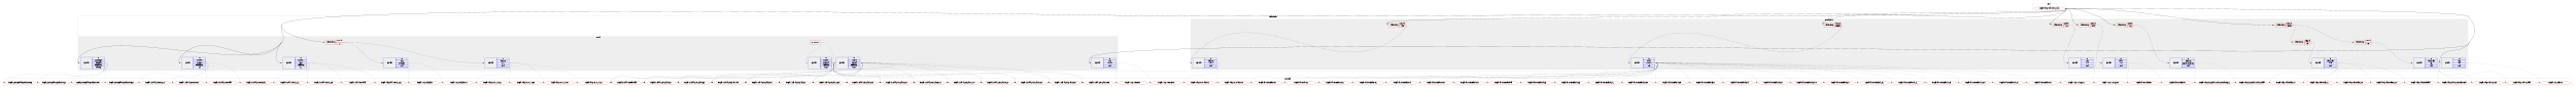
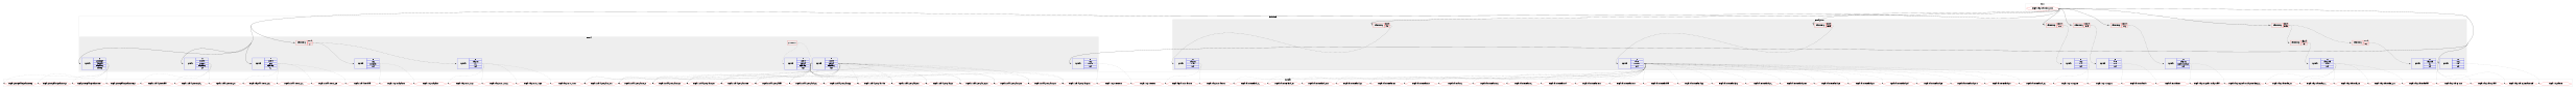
  digraph {
    compound=true
    concentrate=true
    fontname=Helvetica
    fontsize=10
    newrank=true
    rankdir=TB
    ranksep=1.5
    node [color=red fontname=Helvetica fontsize=10]
    edge [arrowhead=vee headport=w style=dotted tailport=e weight=100]
    n1 [label="portage://media-video/motion-4.1.1-r1" width=4]
    n2 [color=blue label=<<TABLE BORDER="0" CELLBORDER="1" CELLSPACING="0" CELLPADDING="4" WIDTH="220"><TR><TD ROWSPAN="6" CELLPADDING="30">pack_dep</TD></TR><TR><TD WIDTH="110">no</TD></TR><TR><TD>sys-devel</TD></TR><TR><TD>automake</TD></TR><TR><TD>greaterequal</TD></TR><TR><TD>1.16.1</TD></TR></TABLE>> shape=none]
    n3 [color=blue label=<<TABLE BORDER="0" CELLBORDER="1" CELLSPACING="0" CELLPADDING="4" WIDTH="220"><TR><TD ROWSPAN="6" CELLPADDING="30">pack_dep</TD></TR><TR><TD WIDTH="110">no</TD></TR><TR><TD>sys-devel</TD></TR><TR><TD>automake</TD></TR><TR><TD>greaterequal</TD></TR><TR><TD>1.15.1</TD></TR></TABLE>> shape=none]
    n4 [label=<<TABLE BORDER="0" CELLBORDER="1" CELLSPACING="0" CELLPADDING="4"><TR><TD CELLPADDING="10">any_of_group</TD></TR></TABLE>> shape=none]
    n5 [color=blue label=<<TABLE BORDER="0" CELLBORDER="1" CELLSPACING="0" CELLPADDING="4" WIDTH="220"><TR><TD ROWSPAN="6" CELLPADDING="30">pack_dep</TD></TR><TR><TD WIDTH="110">no</TD></TR><TR><TD>media-libs</TD></TR><TR><TD>libv4l</TD></TR><TR><TD>none</TD></TR><TR><TD></TD></TR></TABLE>> shape=none]
    n6 [color=blue label=<<TABLE BORDER="0" CELLBORDER="1" CELLSPACING="0" CELLPADDING="4" WIDTH="220"><TR><TD ROWSPAN="6" CELLPADDING="30">pack_dep</TD></TR><TR><TD WIDTH="110">no</TD></TR><TR><TD>virtual</TD></TR><TR><TD>os-headers</TD></TR><TR><TD>none</TD></TR><TR><TD></TD></TR></TABLE>> shape=none]
    n7 [label=<<TABLE BORDER="0" CELLBORDER="1" CELLSPACING="0" CELLPADDING="4"><TR><TD ROWSPAN="3" CELLPADDING="10">use_conditional</TD></TR><TR><TD>positive</TD></TR><TR><TD>v4l</TD></TR></TABLE>> shape=none]
    n8 [color=blue label=<<TABLE BORDER="0" CELLBORDER="1" CELLSPACING="0" CELLPADDING="4" WIDTH="220"><TR><TD ROWSPAN="6" CELLPADDING="30">pack_dep</TD></TR><TR><TD WIDTH="110">no</TD></TR><TR><TD>app-portage</TD></TR><TR><TD>elt-patches</TD></TR><TR><TD>greaterequal</TD></TR><TR><TD>20170815</TD></TR></TABLE>> shape=none]
    n9 [color=blue label=<<TABLE BORDER="0" CELLBORDER="1" CELLSPACING="0" CELLPADDING="4" WIDTH="220"><TR><TD ROWSPAN="6" CELLPADDING="30">pack_dep</TD></TR><TR><TD WIDTH="110">no</TD></TR><TR><TD>sys-devel</TD></TR><TR><TD>autoconf</TD></TR><TR><TD>greaterequal</TD></TR><TR><TD>2.69</TD></TR></TABLE>> shape=none]
    n10 [color=blue label=<<TABLE BORDER="0" CELLBORDER="1" CELLSPACING="0" CELLPADDING="4" WIDTH="220"><TR><TD ROWSPAN="6" CELLPADDING="30">pack_dep</TD></TR><TR><TD WIDTH="110">no</TD></TR><TR><TD>sys-devel</TD></TR><TR><TD>libtool</TD></TR><TR><TD>greaterequal</TD></TR><TR><TD>2.4</TD></TR></TABLE>> shape=none]
    n11 [color=blue label=<<TABLE BORDER="0" CELLBORDER="1" CELLSPACING="0" CELLPADDING="4" WIDTH="220"><TR><TD ROWSPAN="6" CELLPADDING="30">pack_dep</TD></TR><TR><TD WIDTH="110">no</TD></TR><TR><TD>virtual</TD></TR><TR><TD>pkgconfig</TD></TR><TR><TD>none</TD></TR><TR><TD></TD></TR></TABLE>> shape=none]
    n12 [color=blue label=<<TABLE BORDER="0" CELLBORDER="1" CELLSPACING="0" CELLPADDING="4" WIDTH="220"><TR><TD ROWSPAN="6" CELLPADDING="30">pack_dep</TD></TR><TR><TD WIDTH="110">no</TD></TR><TR><TD>media-video</TD></TR><TR><TD>libav</TD></TR><TR><TD>none</TD></TR><TR><TD></TD></TR></TABLE>> shape=none]
    n13 [label=<<TABLE BORDER="0" CELLBORDER="1" CELLSPACING="0" CELLPADDING="4"><TR><TD ROWSPAN="3" CELLPADDING="10">use_conditional</TD></TR><TR><TD>positive</TD></TR><TR><TD>libav</TD></TR></TABLE>> shape=none]
    n14 [color=blue label=<<TABLE BORDER="0" CELLBORDER="1" CELLSPACING="0" CELLPADDING="4" WIDTH="220"><TR><TD ROWSPAN="6" CELLPADDING="30">pack_dep</TD></TR><TR><TD WIDTH="110">no</TD></TR><TR><TD>media-video</TD></TR><TR><TD>ffmpeg</TD></TR><TR><TD>none</TD></TR><TR><TD></TD></TR></TABLE>> shape=none]
    n15 [label=<<TABLE BORDER="0" CELLBORDER="1" CELLSPACING="0" CELLPADDING="4"><TR><TD ROWSPAN="3" CELLPADDING="10">use_conditional</TD></TR><TR><TD>negative</TD></TR><TR><TD>libav</TD></TR></TABLE>> shape=none]
    n16 [label=<<TABLE BORDER="0" CELLBORDER="1" CELLSPACING="0" CELLPADDING="4"><TR><TD ROWSPAN="3" CELLPADDING="10">use_conditional</TD></TR><TR><TD>positive</TD></TR><TR><TD>ffmpeg</TD></TR></TABLE>> shape=none]
    n17 [color=blue label=<<TABLE BORDER="0" CELLBORDER="1" CELLSPACING="0" CELLPADDING="4" WIDTH="220"><TR><TD ROWSPAN="6" CELLPADDING="30">pack_dep</TD></TR><TR><TD WIDTH="110">no</TD></TR><TR><TD>media-libs</TD></TR><TR><TD>raspberrypi-userland</TD></TR><TR><TD>none</TD></TR><TR><TD></TD></TR></TABLE>> shape=none]
    n18 [label=<<TABLE BORDER="0" CELLBORDER="1" CELLSPACING="0" CELLPADDING="4"><TR><TD ROWSPAN="3" CELLPADDING="10">use_conditional</TD></TR><TR><TD>positive</TD></TR><TR><TD>mmal</TD></TR></TABLE>> shape=none]
    n19 [color=blue label=<<TABLE BORDER="0" CELLBORDER="1" CELLSPACING="0" CELLPADDING="4" WIDTH="220"><TR><TD ROWSPAN="6" CELLPADDING="30">pack_dep</TD></TR><TR><TD WIDTH="110">no</TD></TR><TR><TD>dev-db</TD></TR><TR><TD>sqlite</TD></TR><TR><TD>none</TD></TR><TR><TD></TD></TR></TABLE>> shape=none]
    n20 [label=<<TABLE BORDER="0" CELLBORDER="1" CELLSPACING="0" CELLPADDING="4"><TR><TD ROWSPAN="3" CELLPADDING="10">use_conditional</TD></TR><TR><TD>positive</TD></TR><TR><TD>sqlite</TD></TR></TABLE>> shape=none]
    n21 [color=blue label=<<TABLE BORDER="0" CELLBORDER="1" CELLSPACING="0" CELLPADDING="4" WIDTH="220"><TR><TD ROWSPAN="6" CELLPADDING="30">pack_dep</TD></TR><TR><TD WIDTH="110">no</TD></TR><TR><TD>virtual</TD></TR><TR><TD>mysql</TD></TR><TR><TD>none</TD></TR><TR><TD></TD></TR></TABLE>> shape=none]
    n22 [label=<<TABLE BORDER="0" CELLBORDER="1" CELLSPACING="0" CELLPADDING="4"><TR><TD ROWSPAN="3" CELLPADDING="10">use_conditional</TD></TR><TR><TD>positive</TD></TR><TR><TD>mysql</TD></TR></TABLE>> shape=none]
    n23 [color=blue label=<<TABLE BORDER="0" CELLBORDER="1" CELLSPACING="0" CELLPADDING="4" WIDTH="220"><TR><TD ROWSPAN="6" CELLPADDING="30">pack_dep</TD></TR><TR><TD WIDTH="110">no</TD></TR><TR><TD>dev-db</TD></TR><TR><TD>postgresql</TD></TR><TR><TD>none</TD></TR><TR><TD></TD></TR></TABLE>> shape=none]
    n24 [label=<<TABLE BORDER="0" CELLBORDER="1" CELLSPACING="0" CELLPADDING="4"><TR><TD ROWSPAN="3" CELLPADDING="10">use_conditional</TD></TR><TR><TD>positive</TD></TR><TR><TD>postgres</TD></TR></TABLE>> shape=none]
    n25 [color=blue label=<<TABLE BORDER="0" CELLBORDER="1" CELLSPACING="0" CELLPADDING="4" WIDTH="220"><TR><TD ROWSPAN="6" CELLPADDING="30">pack_dep</TD></TR><TR><TD WIDTH="110">no</TD></TR><TR><TD>media-libs</TD></TR><TR><TD>libwebp</TD></TR><TR><TD>none</TD></TR><TR><TD></TD></TR></TABLE>> shape=none]
    n26 [label=<<TABLE BORDER="0" CELLBORDER="1" CELLSPACING="0" CELLPADDING="4"><TR><TD ROWSPAN="3" CELLPADDING="10">use_conditional</TD></TR><TR><TD>positive</TD></TR><TR><TD>webp</TD></TR></TABLE>> shape=none]
    n27 [color=blue label=<<TABLE BORDER="0" CELLBORDER="1" CELLSPACING="0" CELLPADDING="4" WIDTH="220"><TR><TD ROWSPAN="6" CELLPADDING="30">pack_dep</TD></TR><TR><TD WIDTH="110">no</TD></TR><TR><TD>virtual</TD></TR><TR><TD>jpeg</TD></TR><TR><TD>none</TD></TR><TR><TD></TD></TR></TABLE>> shape=none]
    n28 [label="portage://sys-devel/automake-1.10.3-r3" width=4]
    n29 [label="portage://sys-devel/automake-1.11.6-r3" width=4]
    n30 [label="portage://sys-devel/automake-1.12.6-r2" width=4]
    n31 [label="portage://sys-devel/automake-1.13.4-r2" width=4]
    n32 [label="portage://sys-devel/automake-1.14.1-r2" width=4]
    n33 [label="portage://sys-devel/automake-1.15.1-r2" width=4]
    n34 [label="portage://sys-devel/automake-1.16.1-r1" width=4]
    n35 [label="portage://sys-devel/automake-1.16.1-r2" width=4]
    n36 [label="portage://sys-devel/automake-1.4_p6-r2" width=4]
    n37 [label="portage://sys-devel/automake-1.5-r2" width=4]
    n38 [label="portage://sys-devel/automake-9.6.3-r2" width=4]
    n39 [label="portage://sys-devel/automake-1.7.9-r3" width=4]
    n40 [label="portage://sys-devel/automake-1.8.5-r5" width=4]
    n41 [label="portage://sys-devel/automake-1.9.6-r5" width=4]
-   n42 [label="portage://sys-devel/postgresql-9999" width=4]
+   n42 [label="portage://sys-devel/automake-9999" width=4]
    n43 [label="portage://media-libs/libv4l-1.10.1" width=4]
    n44 [label="portage://media-libs/libv4l-1.16.3" width=4]
    n45 [label="portage://media-libs/libv4l-1.16.6" width=4]
    n46 [label="portage://media-libs/libv4l-1.6.2" width=4]
    n47 [label="portage://virtual/os-headers-0" width=4]
    n48 [label="portage://virtual/os-headers-0-r1" width=4]
    n49 [label="portage://app-portage/elt-patches-20170317" width=4]
    n50 [label="portage://app-portage/elt-patches-20170422" width=4]
    n51 [label="portage://app-portage/elt-patches-20170815" width=4]
    n52 [label="portage://app-portage/elt-patches-20170826.1" width=4]
    n53 [label="portage://media-video/ffmpeg-3.4.6-r1" width=4]
    n54 [label="portage://media-video/ffmpeg-4.1.3" width=4]
    n55 [label="portage://media-video/ffmpeg-4.1.4" width=4]
    n56 [label="portage://media-video/ffmpeg-4.2.1" width=4]
    n57 [label="portage://media-video/ffmpeg-9999" width=4]
-   n58 [label="portage://sys-devel/autoconf-2.13-r1" width=4]
    n59 [label="portage://sys-devel/autoconf-2.64-r1" width=4]
    n60 [label="portage://sys-devel/autoconf-2.69-r4" width=4]
    n61 [label="portage://sys-devel/autoconf-9999" width=4]
    n62 [label="portage://sys-devel/libtool-2.4.6-r3" width=4]
    n63 [label="portage://sys-devel/libtool-2.4.6-r4" width=4]
    n64 [label="portage://media-devel/libtool-2.4.6-r5" width=4]
    n65 [label="portage://sys-devel/libtool-9999" width=4]
    n66 [label="portage://virtual/pkgconfig-0-r1" width=4]
    n67 [label="portage://virtual/pkgconfig-1" width=4]
    n68 [label="portage://media-video/libav-12.3" width=4]
    n69 [label="portage://media-video/libav-13_pre20171219" width=4]
    n70 [label="portage://media-video/libav-9999" width=4]
    n71 [label="portage://media-libs/raspberrypi-userland-0_pre20160424" width=4]
    n72 [label="portage://media-libs/raspberrypi-userland-9999" width=4]
    n73 [label="portage://virtual/mysql-5.5-r2" width=4]
    n74 [label="portage://virtual/mysql-5.6-r13" width=4]
    n75 [label="portage://dev-db/postgresql-10.10" width=4]
    n76 [label="portage://dev-db/postgresql-10.11" width=4]
    n77 [label="portage://dev-db/postgresql-10.9" width=4]
    n78 [label="portage://dev-db/postgresql-11.4" width=4]
    n79 [label="portage://dev-db/postgresql-11.5" width=4]
    n80 [label="portage://dev-db/dev-11.6" width=4]
    n81 [label="portage://dev-db/postgresql-12.0" width=4]
    n82 [label="portage://dev-db/postgresql-12.1" width=4]
    n83 [label="portage://dev-db/postgresql-9.4.22" width=4]
    n84 [label="portage://dev-db/postgresql-9.4.22-r1" width=4]
    n85 [label="portage://dev-db/postgresql-9.4.23" width=4]
    n86 [label="portage://dev-db/postgresql-9.4.24" width=4]
    n87 [label="portage://dev-db/postgresql-9.4.25" width=4]
    n88 [label="portage://dev-db/postgresql-9.5.17" width=4]
    n89 [label="portage://dev-db/postgresql-9.5.17-r1" width=4]
    n90 [label="portage://dev-db/postgresql-9.5.18" width=4]
    n91 [label="portage://dev-db/postgresql-9.5.19" width=4]
    n92 [label="portage://dev-db/postgresql-9.5.20" width=4]
    n93 [label="portage://dev-db/postgresql-9.6.13" width=4]
    n94 [label="portage://dev-db/postgresql-9.6.13-r1" width=4]
    n95 [label="portage://dev-db/postgresql-9.6.14" width=4]
    n96 [label="portage://dev-db/postgresql-9.6.15" width=4]
    n97 [label="portage://dev-db/postgresql-9.6.16" width=4]
    n98 [label="portage://dev-db/postgresql-9999" width=4]
    n99 [label="portage://dev-db/sqlite-3.28.0" width=4]
    n100 [label="portage://dev-db/sqlite-3.29.0" width=4]
    n101 [label="portage://media-libs/libwebp-1.0.2" width=4]
-   n102 [label="portage://media-libs/libwebp-1.0.3" width=4]
+   n102 [label="portage://negative-libs/libwebp-1.0.3" width=4]
    n103 [label="portage://virtual/jpeg-0-r3" width=4]
    subgraph cluster_1 {
      color=gray
      label=<<i>ebuild</i>>
      rank=same
      n1
    }
    subgraph cluster_2 {
      color=gray
      label=<<i>dependencies</i>>
      subgraph cluster_3 {
        color=gray
        fillcolor="#eeeeee"
        label=<<i>compile</i>>
        style=filled
        subgraph sub_4 {
          color=gray
          fillcolor="#eeeeee"
          label=<<i>compile</i>>
          style=filled
          n4
          subgraph sub_5 {
            color=gray
            fillcolor="#eeeeee"
            label=<<i>compile</i>>
            style=filled
            n2
          }
          subgraph sub_6 {
            color=gray
            fillcolor="#eeeeee"
            label=<<i>compile</i>>
            style=filled
            n3
          }
        }
        subgraph sub_7 {
          color=gray
          fillcolor="#eeeeee"
          label=<<i>compile</i>>
          style=filled
          n7
          subgraph sub_8 {
            color=gray
            fillcolor="#eeeeee"
            label=<<i>compile</i>>
            style=filled
            n5
          }
          subgraph sub_9 {
            color=gray
            fillcolor="#eeeeee"
            label=<<i>compile</i>>
            style=filled
            n6
          }
        }
        subgraph sub_10 {
          color=gray
          fillcolor="#eeeeee"
          label=<<i>compile</i>>
          style=filled
          n8
        }
        subgraph sub_11 {
          color=gray
          fillcolor="#eeeeee"
          label=<<i>compile</i>>
          style=filled
          n9
        }
        subgraph sub_12 {
          color=gray
          fillcolor="#eeeeee"
          label=<<i>compile</i>>
          style=filled
          n10
        }
        subgraph sub_13 {
          color=gray
          fillcolor="#eeeeee"
          label=<<i>compile</i>>
          style=filled
          n11
        }
      }
      subgraph cluster_14 {
        color=gray
        fillcolor="#eeeeee"
        label=<<i>compile and run</i>>
        style=filled
        subgraph sub_15 {
          color=gray
          fillcolor="#eeeeee"
          label=<<i>compile and run</i>>
          style=filled
          n16
          subgraph sub_16 {
            color=gray
            fillcolor="#eeeeee"
            label=<<i>compile and run</i>>
            style=filled
            n13
            subgraph sub_17 {
              color=gray
              fillcolor="#eeeeee"
              label=<<i>compile and run</i>>
              style=filled
              n12
            }
          }
          subgraph sub_18 {
            color=gray
            fillcolor="#eeeeee"
            label=<<i>compile and run</i>>
            style=filled
            n15
            subgraph sub_19 {
              color=gray
              fillcolor="#eeeeee"
              label=<<i>compile and run</i>>
              style=filled
              n14
            }
          }
        }
        subgraph sub_20 {
          color=gray
          fillcolor="#eeeeee"
          label=<<i>compile and run</i>>
          style=filled
          n18
          subgraph sub_21 {
            color=gray
            fillcolor="#eeeeee"
            label=<<i>compile and run</i>>
            style=filled
            n17
          }
        }
        subgraph sub_22 {
          color=gray
          fillcolor="#eeeeee"
          label=<<i>compile and run</i>>
          style=filled
          n20
          subgraph sub_23 {
            color=gray
            fillcolor="#eeeeee"
            label=<<i>compile and run</i>>
            style=filled
            n19
          }
        }
        subgraph sub_24 {
          color=gray
          fillcolor="#eeeeee"
          label=<<i>compile and run</i>>
          style=filled
          n22
          subgraph sub_25 {
            color=gray
            fillcolor="#eeeeee"
            label=<<i>compile and run</i>>
            style=filled
            n21
          }
        }
        subgraph sub_26 {
          color=gray
          fillcolor="#eeeeee"
          label=<<i>compile and run</i>>
          style=filled
          n24
          subgraph sub_27 {
            color=gray
            fillcolor="#eeeeee"
            label=<<i>compile and run</i>>
            style=filled
            n23
          }
        }
        subgraph sub_28 {
          color=gray
          fillcolor="#eeeeee"
          label=<<i>compile and run</i>>
          style=filled
          n26
          subgraph sub_29 {
            color=gray
            fillcolor="#eeeeee"
            label=<<i>compile and run</i>>
            style=filled
            n25
          }
        }
        subgraph sub_30 {
          color=gray
          fillcolor="#eeeeee"
          label=<<i>compile and run</i>>
          style=filled
          n27
        }
      }
      subgraph cluster_31 {
        color=gray
        fillcolor="#eeeeee"
        label=<<i>run</i>>
        style=filled
      }
    }
    subgraph cluster_32 {
      color=gray
      label=<<i>candidates</i>>
      rank=same
      subgraph sub_33 {
        color=black
        label=<<i>candidates</i>>
        nodesep=1
        rank=same
        n28
        n29
        n30
        n31
        n32
        n33
        n34
        n35
        n36
        n37
        n38
        n39
        n40
        n41
        n42
      }
      subgraph sub_34 {
        color=black
        label=<<i>candidates</i>>
        nodesep=1
        rank=same
        n28
        n29
        n30
        n31
        n32
        n33
        n34
        n35
        n36
        n37
        n38
        n39
        n40
        n41
        n42
      }
      subgraph sub_35 {
        color=black
        label=<<i>candidates</i>>
        nodesep=1
        rank=same
        n43
        n44
        n45
        n46
      }
      subgraph sub_36 {
        color=black
        label=<<i>candidates</i>>
        nodesep=1
        rank=same
        n47
        n48
      }
      subgraph sub_37 {
        color=black
        label=<<i>candidates</i>>
        nodesep=1
        rank=same
        n49
        n50
        n51
        n52
      }
      subgraph sub_38 {
        color=black
        label=<<i>candidates</i>>
        nodesep=1
        rank=same
        n53
        n54
        n55
        n56
        n57
      }
      subgraph sub_39 {
        color=black
        label=<<i>candidates</i>>
        nodesep=1
        rank=same
-       n58
        n59
        n60
        n61
      }
      subgraph sub_40 {
        color=black
        label=<<i>candidates</i>>
        nodesep=1
        rank=same
        n62
        n63
        n64
        n65
      }
      subgraph sub_41 {
        color=black
        label=<<i>candidates</i>>
        nodesep=1
        rank=same
        n66
        n67
      }
      subgraph sub_42 {
        color=black
        label=<<i>candidates</i>>
        nodesep=1
        rank=same
        n68
        n69
        n70
      }
      subgraph sub_43 {
        color=black
        label=<<i>candidates</i>>
        nodesep=1
        rank=same
        n71
        n72
      }
      subgraph sub_44 {
        color=black
        label=<<i>candidates</i>>
        nodesep=1
        rank=same
        n73
        n74
      }
      subgraph sub_45 {
        color=black
        label=<<i>candidates</i>>
        nodesep=1
        rank=same
        n75
        n76
        n77
        n78
        n79
        n80
        n81
        n82
        n83
        n84
        n85
        n86
        n87
        n88
        n89
        n90
        n91
        n92
        n93
        n94
        n95
        n96
        n97
        n98
      }
      subgraph sub_46 {
        color=black
        label=<<i>candidates</i>>
        nodesep=1
        rank=same
        n99
        n100
      }
      subgraph sub_47 {
        color=black
        label=<<i>candidates</i>>
        nodesep=1
        rank=same
        n101
        n102
      }
      subgraph sub_48 {
        color=black
        label=<<i>candidates</i>>
        nodesep=1
        rank=same
        n103
      }
    }
    n1 -> n7 [style=solid weight=20]
    n1 -> n8 [style=solid weight=20]
    n1 -> n9 [style=solid weight=20]
    n1 -> n10 [style=solid weight=20]
    n1 -> n11 [style=solid weight=20]
    n1 -> n16 [arrowhead=odotvee style=solid weight=20]
    n1 -> n18 [arrowhead=odotvee style=solid weight=20]
    n1 -> n20 [arrowhead=odotvee style=solid weight=20]
    n1 -> n22 [arrowhead=odotvee style=solid weight=20]
    n1 -> n24 [arrowhead=odotvee style=solid weight=20]
    n1 -> n26 [arrowhead=odotvee style=solid weight=20]
    n1 -> n27 [arrowhead=odotvee style=solid weight=20]
    n2 -> n28
    n2 -> n29
    n2 -> n30
    n2 -> n31
    n2 -> n32
    n2 -> n33
    n2 -> n34
    n2 -> n35
    n2 -> n36
    n2 -> n37
    n2 -> n38
    n2 -> n39
    n2 -> n40
    n2 -> n41
    n2 -> n42
    n3 -> n28
    n3 -> n29
    n3 -> n30
    n3 -> n31
    n3 -> n32
    n3 -> n33
    n3 -> n34
    n3 -> n35
    n3 -> n36
    n3 -> n37
    n3 -> n38
    n3 -> n39
    n3 -> n40
    n3 -> n41
    n3 -> n42
    n4 -> n2 [arrowhead=oinv weight=20]
    n4 -> n3 [arrowhead=oinv weight=20]
    n5 -> n43
    n5 -> n44
    n5 -> n45
    n5 -> n46
    n6 -> n47
    n6 -> n48
    n7 -> n5 [style=dashed weight=20]
    n7 -> n6 [style=dashed weight=20]
    n8 -> n49
    n8 -> n50
    n8 -> n51
    n8 -> n52
-   n9 -> n58
    n9 -> n59
    n9 -> n60
    n9 -> n61
    n10 -> n62
    n10 -> n63
    n10 -> n64
    n10 -> n65
    n11 -> n66
    n11 -> n67
    n12 -> n68
    n12 -> n69
    n12 -> n70
    n13 -> n12 [style=dashed weight=20]
    n14 -> n53
    n14 -> n54
    n14 -> n55
    n14 -> n56
    n14 -> n57
    n15 -> n14 [style=dashed weight=20]
    n16 -> n13 [style=dashed weight=20]
    n16 -> n15 [style=dashed weight=20]
    n17 -> n71
    n17 -> n72
    n18 -> n17 [style=dashed weight=20]
    n19 -> n99
    n19 -> n100
    n20 -> n19 [style=dashed weight=20]
    n21 -> n73
    n21 -> n74
    n22 -> n21 [style=dashed weight=20]
    n23 -> n75
    n23 -> n76
    n23 -> n77
    n23 -> n78
    n23 -> n79
    n23 -> n80
    n23 -> n81
    n23 -> n82
    n23 -> n83
    n23 -> n84
    n23 -> n85
    n23 -> n86
    n23 -> n87
    n23 -> n88
    n23 -> n89
    n23 -> n90
    n23 -> n91
    n23 -> n92
    n23 -> n93
    n23 -> n94
    n23 -> n95
    n23 -> n96
    n23 -> n97
    n23 -> n98
    n24 -> n23 [style=dashed weight=20]
    n25 -> n101
    n25 -> n102
    n26 -> n25 [style=dashed weight=20]
    n27 -> n103
  }
